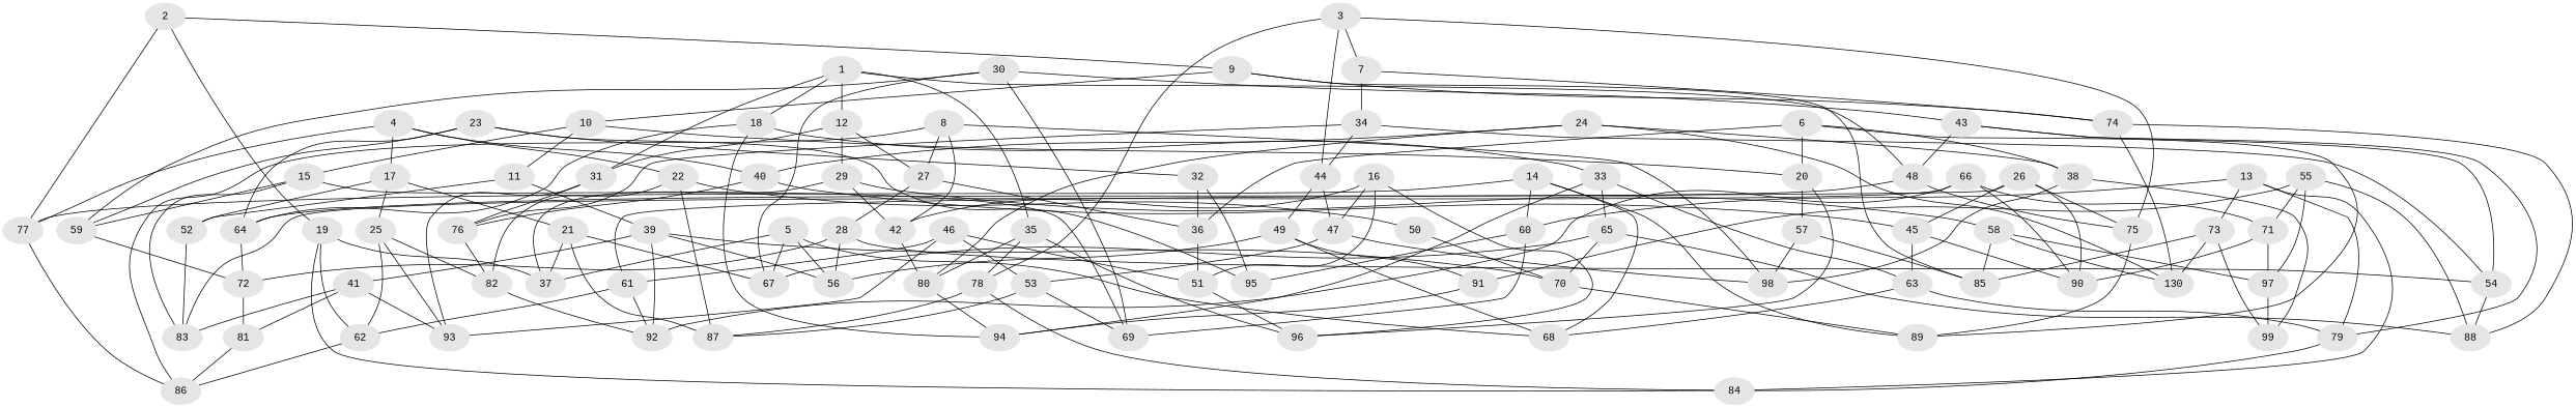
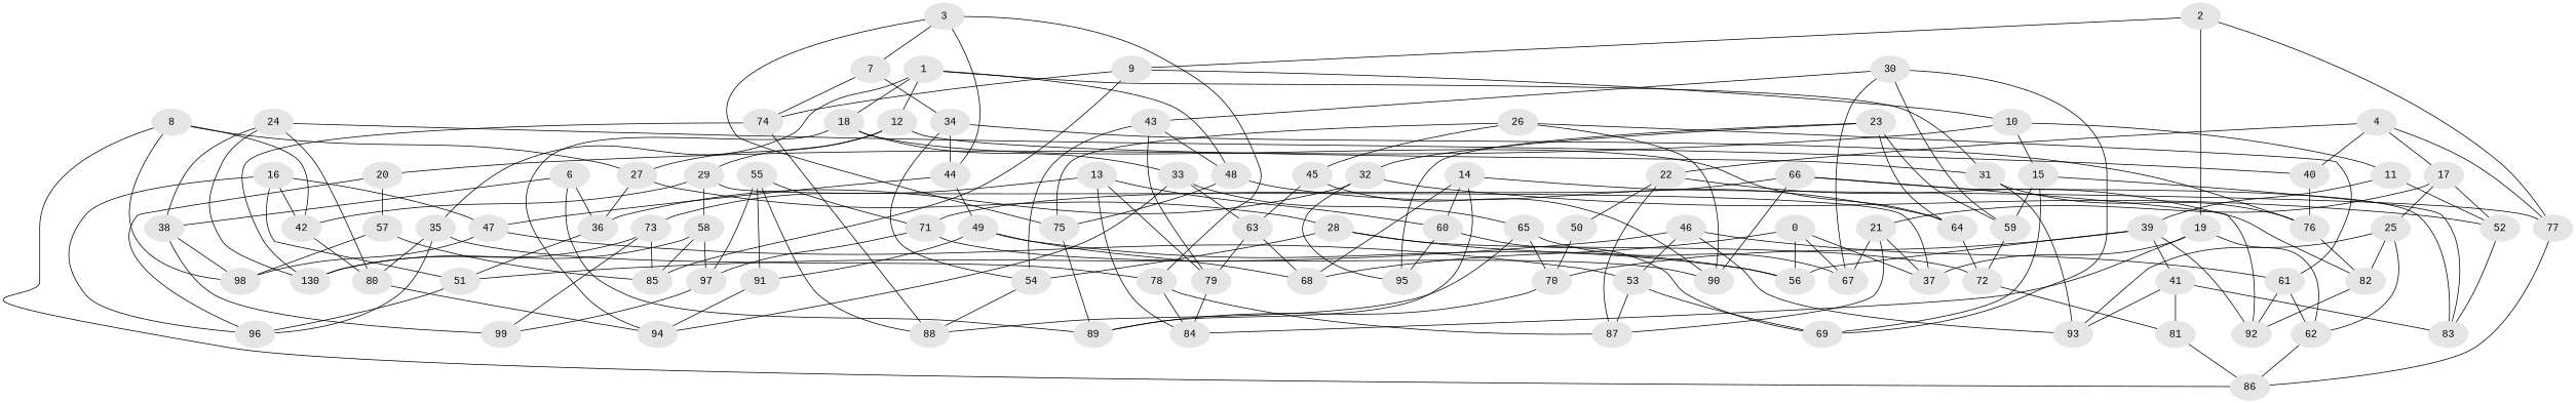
  graph {
    fontname="Liberation Mono"
    node [color=gray90 fontname="Liberation Mono" style=filled]
    edge [fontname="Liberation Mono"]
    1
    12
    18
    31
    35
    48
    27
    29
    33
    64
    94
    93
    76
    78
    96
    80
    2
    9
    19
    77
    74
    10
    85
    37
    84
    62
    86
    3
    7
    44
    75
    34
    47
    49
    89
    87
    4
    17
    22
    40
    52
    21
    25
    50
    82
    45
-   5
+   5 [label=0]
    56
    67
    68
    6
    20
    36
    38
    57
    51
    98
    99
    54
    n60 [label=130]
    88
    8
    42
    28
    11
    15
    39
    59
    69
    83
    70
    41
    92
    58
    13
    60
    73
    79
    95
    14
    72
    16
    53
    63
    65
    23
    32
    24
    26
    61
    90
    81
    97
    30
    43
    91
    46
    55
    71
    66
    1 -- 12
    1 -- 18
    1 -- 31
    1 -- 35
    1 -- 48
    12 -- 31
    12 -- 27
    12 -- 29
    18 -- 33
    18 -- 64
    18 -- 94
    31 -- 93
    31 -- 76
    35 -- 78
    35 -- 96
    35 -- 80
    48 -- 64
    48 -- 75
    27 -- 36
    27 -- 28
    29 -- 37
    29 -- 42
    29 -- 58
    33 -- 94
    33 -- 63
    33 -- 65
    64 -- 72
    76 -- 82
    78 -- 84
    78 -- 87
    80 -- 94
    2 -- 9
    2 -- 19
    2 -- 77
    9 -- 74
    9 -- 10
    9 -- 85
    19 -- 37
    19 -- 84
    19 -- 62
    77 -- 86
    74 -- n60
    74 -- 88
    10 -- 20
    10 -- 11
    10 -- 15
    62 -- 86
    3 -- 78
    3 -- 7
    3 -- 44
    3 -- 75
    7 -- 74
    7 -- 34
    44 -- 47
    44 -- 49
    75 -- 89
    34 -- 76
    34 -- 44
    34 -- 54
    47 -- 98
    47 -- 53
    49 -- 56
    49 -- 68
    49 -- 91
    4 -- 77
    4 -- 17
    4 -- 22
    4 -- 40
    17 -- 52
    17 -- 21
    17 -- 25
    22 -- 87
    22 -- 50
    22 -- 82
    40 -- 76
-   40 -- 45
    52 -- 83
    21 -- 37
    21 -- 87
    21 -- 67
    25 -- 93
    25 -- 62
    25 -- 82
    50 -- 70
    82 -- 92
    45 -- 63
    45 -- 90
    5 -- 37
    5 -- 56
    5 -- 67
    5 -- 68
    6 -- 89
-   6 -- 20
    6 -- 36
    6 -- 38
    20 -- 96
    20 -- 57
    36 -- 51
    38 -- 98
    38 -- 99
    57 -- 85
    57 -- 98
    51 -- 96
    54 -- 88
    8 -- 27
    8 -- 86
    8 -- 98
    8 -- 42
    42 -- 80
    28 -- 56
    28 -- 54
    28 -- 72
    11 -- 52
    11 -- 39
    15 -- 59
    15 -- 69
    15 -- 83
    39 -- 56
    39 -- 70
    39 -- 41
    39 -- 92
    59 -- 72
    70 -- 89
    41 -- 93
    41 -- 83
    41 -- 81
    58 -- 85
    58 -- n60
    58 -- 97
    13 -- 84
    13 -- 60
    13 -- 73
    13 -- 79
    60 -- 69
    60 -- 95
    73 -- 85
    73 -- 99
    73 -- n60
    79 -- 84
    14 -- 77
    14 -- 89
    14 -- 68
    14 -- 60
    72 -- 81
    16 -- 96
    16 -- 47
    16 -- 51
    16 -- 42
    53 -- 87
    53 -- 69
    63 -- 68
    63 -- 79
    65 -- 67
    65 -- 88
    65 -- 70
    23 -- 64
    23 -- 59
    23 -- 95
    23 -- 32
+   32 -- 52
    32 -- 36
    32 -- 95
    24 -- 80
    24 -- 40
    24 -- 38
    24 -- n60
    26 -- 75
    26 -- 45
    26 -- 61
    26 -- 90
    61 -- 62
    61 -- 92
    81 -- 86
    97 -- 99
    30 -- 67
    30 -- 59
    30 -- 69
    30 -- 43
    43 -- 48
    43 -- 54
    43 -- 79
    91 -- 94
    46 -- 93
    46 -- 51
    46 -- 53
    46 -- 61
    55 -- 88
    55 -- 97
    55 -- 91
    55 -- 71
    71 -- 90
    71 -- 97
    66 -- 83
    66 -- 92
    66 -- 90
    66 -- 71
  }
